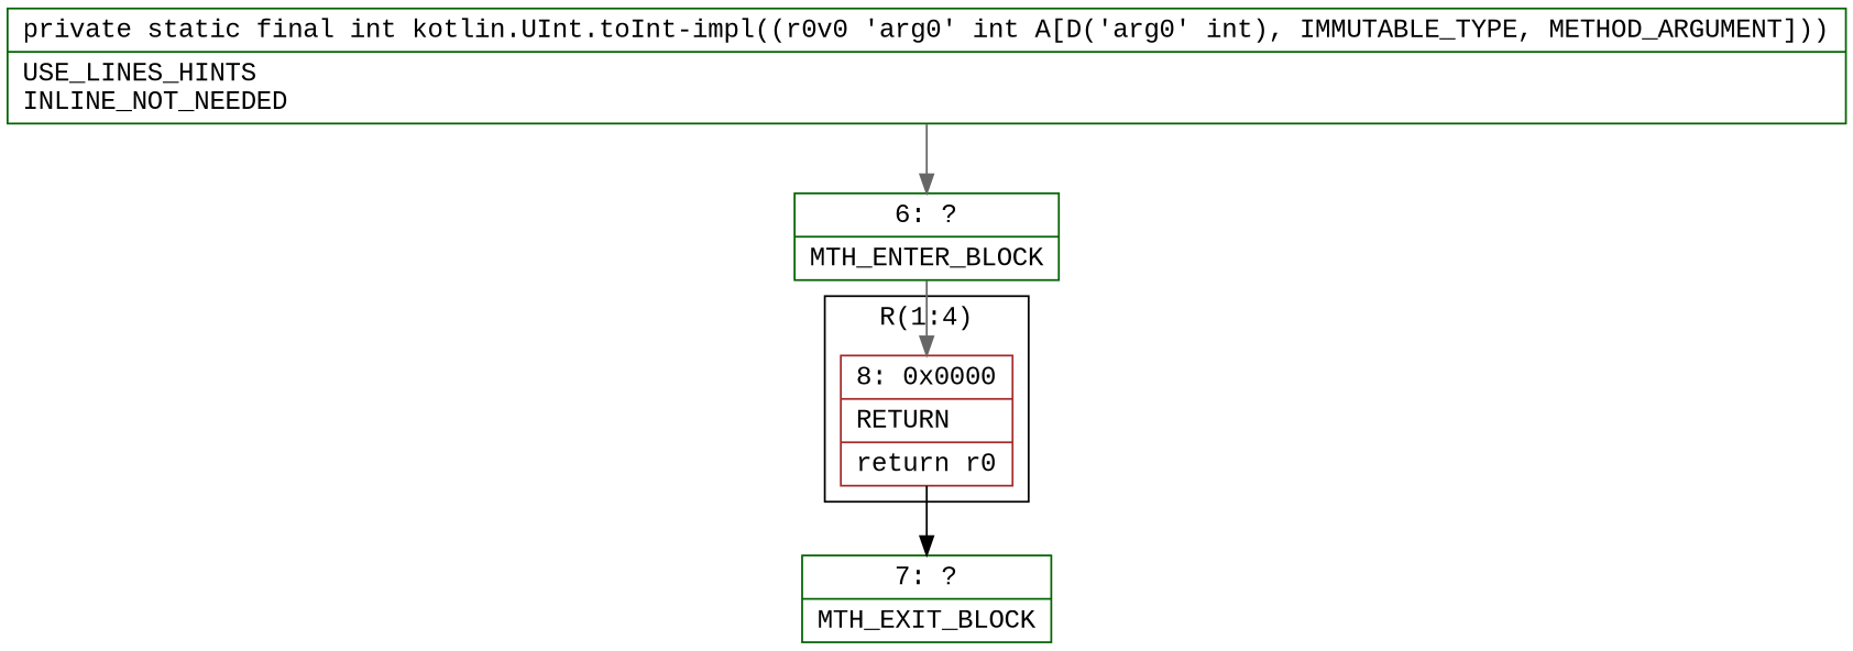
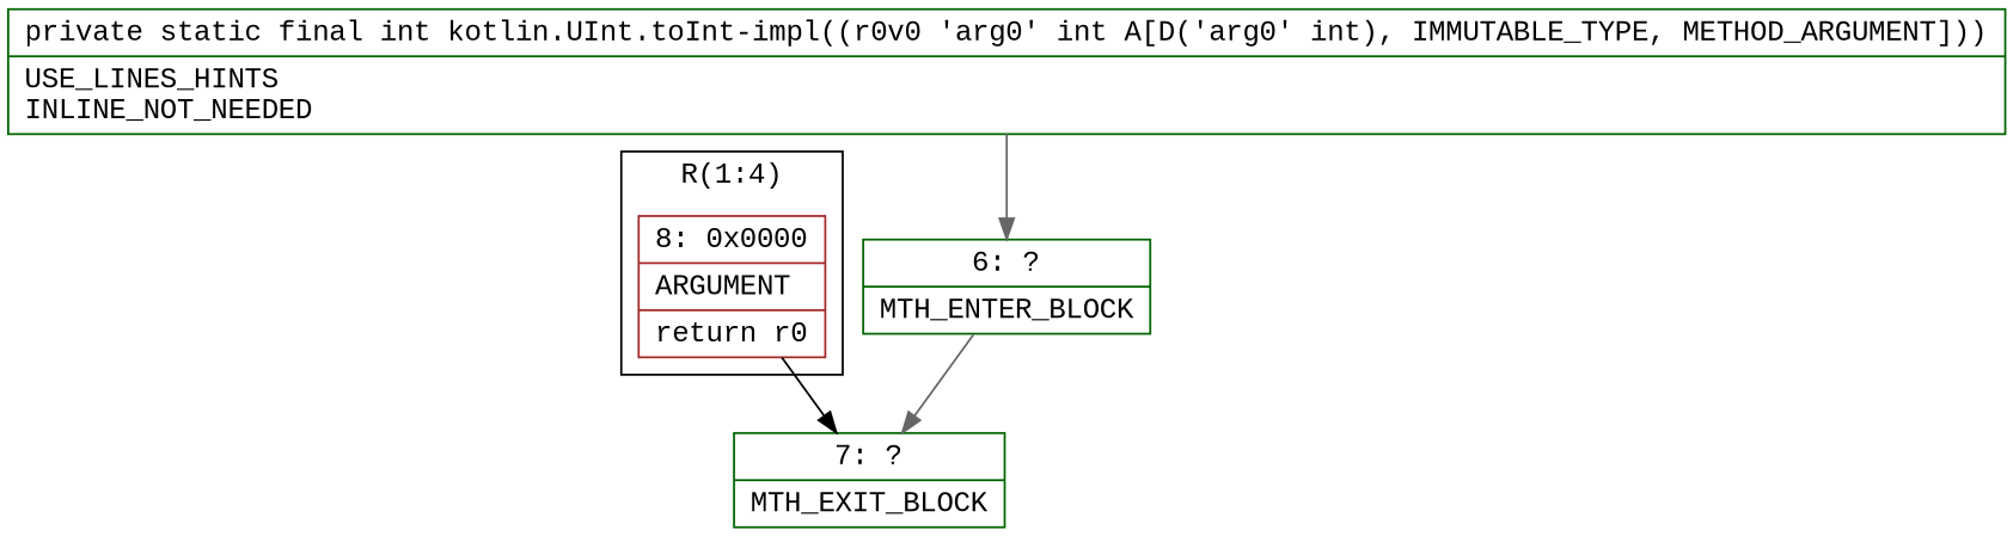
  digraph {
    fontname="Liberation Mono"
    node [color=darkgreen fontname="Liberation Mono" shape=record]
    edge [color=gray40 fontname="Liberation Mono"]
-   n1 [color=brown label="{8\:\ 0x0000|RETURN\l|return r0\l}"]
+   n1 [color=brown label="{8\:\ 0x0000|ARGUMENT\l|return r0\l}"]
    n2 [label="{7\:\ ?|MTH_EXIT_BLOCK\l}"]
    n3 [label="{6\:\ ?|MTH_ENTER_BLOCK\l}"]
    n4 [label="{private static final int kotlin.UInt.toInt\-impl((r0v0 'arg0' int A[D('arg0' int), IMMUTABLE_TYPE, METHOD_ARGUMENT]))  | USE_LINES_HINTS\lINLINE_NOT_NEEDED\l}"]
    subgraph cluster_1 {
      label="R(1:4)"
      n1
    }
    n1 -> n2 [color=black]
-   n3 -> n1
+   n3 -> n2
    n4 -> n3
  }
